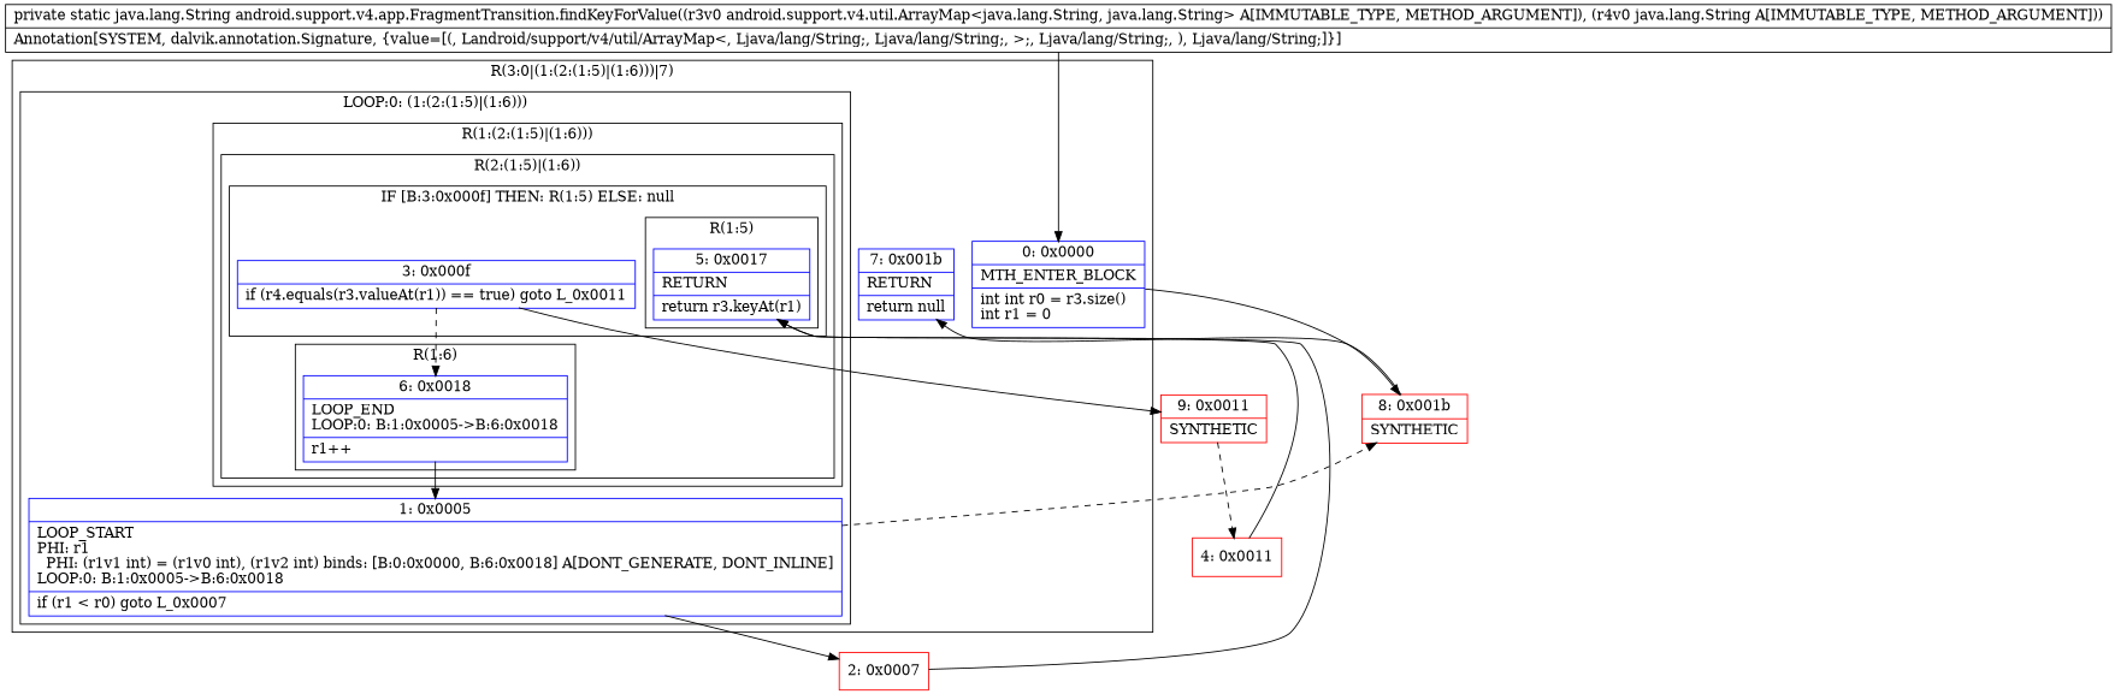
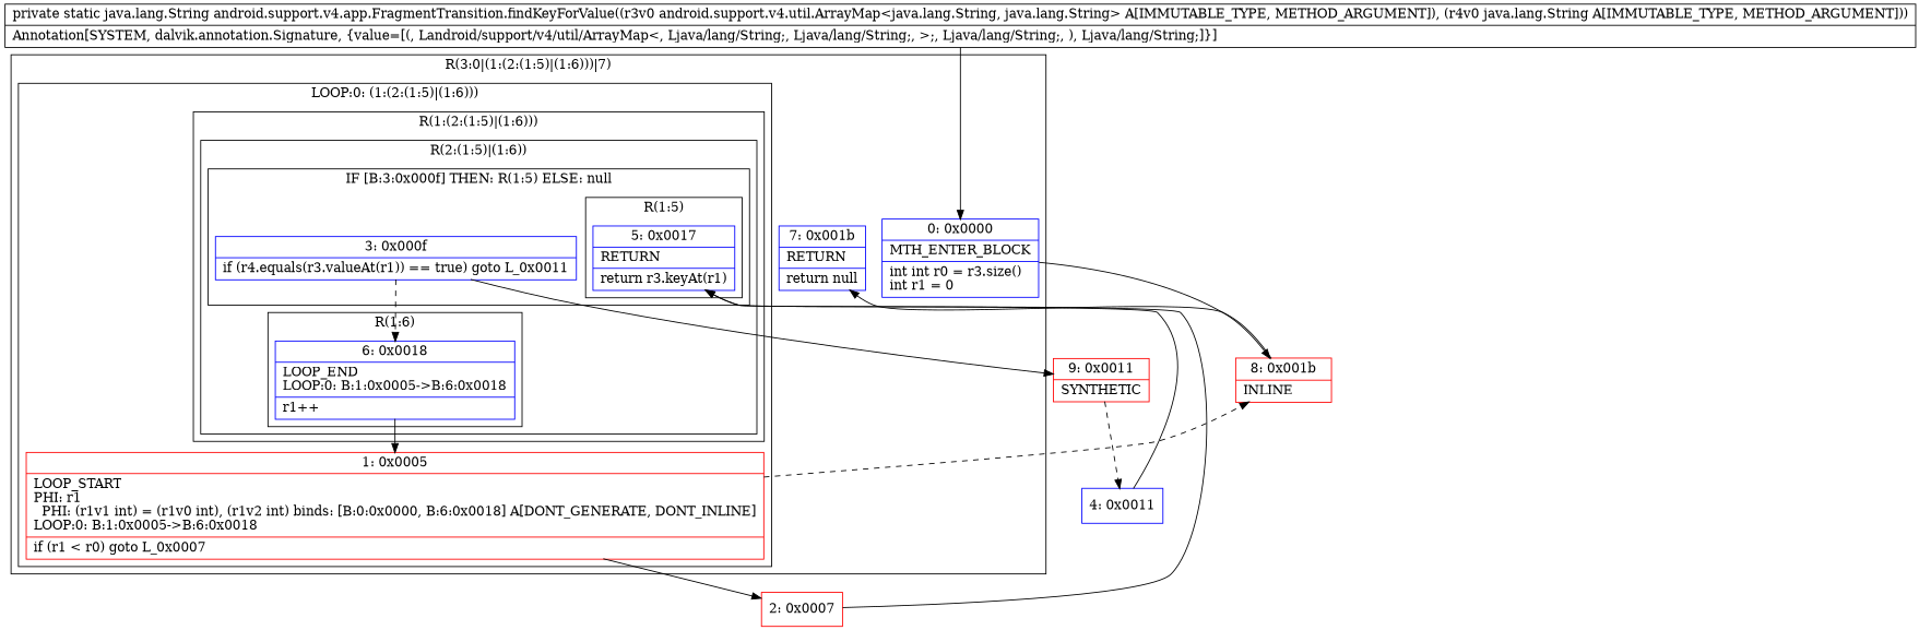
  digraph {
    node [color=blue shape=record]
    n1 [label="{5\:\ 0x0017|RETURN\l|return r3.keyAt(r1)\l}"]
    n2 [label="{3\:\ 0x000f|if (r4.equals(r3.valueAt(r1)) == true) goto L_0x0011\l}"]
    n3 [label="{6\:\ 0x0018|LOOP_END\lLOOP:0: B:1:0x0005\-\>B:6:0x0018\l|r1++\l}"]
-   n4 [label="{1\:\ 0x0005|LOOP_START\lPHI: r1 \l  PHI: (r1v1 int) = (r1v0 int), (r1v2 int) binds: [B:0:0x0000, B:6:0x0018] A[DONT_GENERATE, DONT_INLINE]\lLOOP:0: B:1:0x0005\-\>B:6:0x0018\l|if (r1 \< r0) goto L_0x0007\l}"]
+   n4 [color=red label="{1\:\ 0x0005|LOOP_START\lPHI: r1 \l  PHI: (r1v1 int) = (r1v0 int), (r1v2 int) binds: [B:0:0x0000, B:6:0x0018] A[DONT_GENERATE, DONT_INLINE]\lLOOP:0: B:1:0x0005\-\>B:6:0x0018\l|if (r1 \< r0) goto L_0x0007\l}"]
    n5 [label="{0\:\ 0x0000|MTH_ENTER_BLOCK\l|int int r0 = r3.size()\lint r1 = 0\l}"]
    n6 [label="{7\:\ 0x001b|RETURN\l|return null\l}"]
    n7 [color=red label="{9\:\ 0x0011|SYNTHETIC\l}"]
    n8 [color=red label="{2\:\ 0x0007}"]
-   n9 [color=red label="{8\:\ 0x001b|SYNTHETIC\l}"]
-   n10 [color=red label="{4\:\ 0x0011}"]
+   n9 [color=red label="{8\:\ 0x001b|INLINE\l}"]
+   n10 [label="{4\:\ 0x0011}"]
    n11 [label="{private static java.lang.String android.support.v4.app.FragmentTransition.findKeyForValue((r3v0 android.support.v4.util.ArrayMap\<java.lang.String, java.lang.String\> A[IMMUTABLE_TYPE, METHOD_ARGUMENT]), (r4v0 java.lang.String A[IMMUTABLE_TYPE, METHOD_ARGUMENT]))  | Annotation[SYSTEM, dalvik.annotation.Signature, \{value=[(, Landroid\/support\/v4\/util\/ArrayMap\<, Ljava\/lang\/String;, Ljava\/lang\/String;, \>;, Ljava\/lang\/String;, ), Ljava\/lang\/String;]\}]\l}" color=""]
    subgraph cluster_1 {
      label="R(3:0|(1:(2:(1:5)|(1:6)))|7)"
      n5
      n6
      subgraph cluster_2 {
        label="LOOP:0: (1:(2:(1:5)|(1:6)))"
        n4
        subgraph cluster_3 {
          label="R(1:(2:(1:5)|(1:6)))"
          subgraph cluster_4 {
            label="R(2:(1:5)|(1:6))"
            subgraph cluster_5 {
              label="IF [B:3:0x000f] THEN: R(1:5) ELSE: null"
              n2
              subgraph cluster_6 {
                label="R(1:5)"
                n1
              }
            }
            subgraph cluster_7 {
              label="R(1:6)"
              n3
            }
          }
        }
      }
    }
    n2 -> n3 [style=dashed]
    n2 -> n7
    n3 -> n4
    n4 -> n8
    n4 -> n9 [style=dashed]
    n5 -> n9
    n7 -> n10 [style=dashed]
    n8 -> n1
    n9 -> n6
    n10 -> n1
    n11 -> n5
  }
